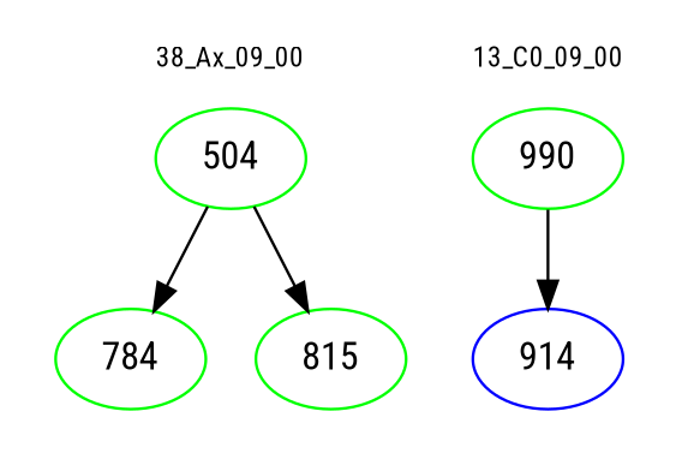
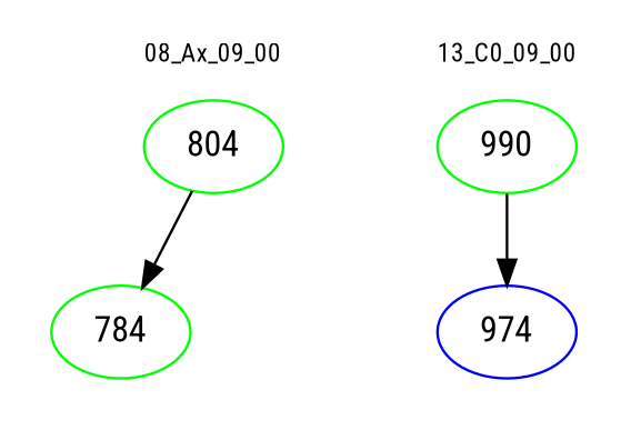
  digraph {
    fontname="Roboto Condensed"
    node [color=green fontname="Roboto Condensed"]
    edge [color=black fontname="Roboto Condensed"]
-   n1 [label=504]
+   n1 [label=804]
    n2 [label=784]
-   n3 [label=815]
    n4 [label=990]
-   n5 [color=blue label=914]
+   n5 [color=blue label=974]
    subgraph cluster_1 {
      color=white
      fontsize=10
-     label="38_Ax_09_00"
+     label="08_Ax_09_00"
      n1
      n2
-     n3
    }
    subgraph cluster_2 {
      color=white
      fontsize=10
      label="13_C0_09_00"
      n4
      n5
    }
    n1 -> n2
-   n1 -> n3
    n4 -> n5
  }
